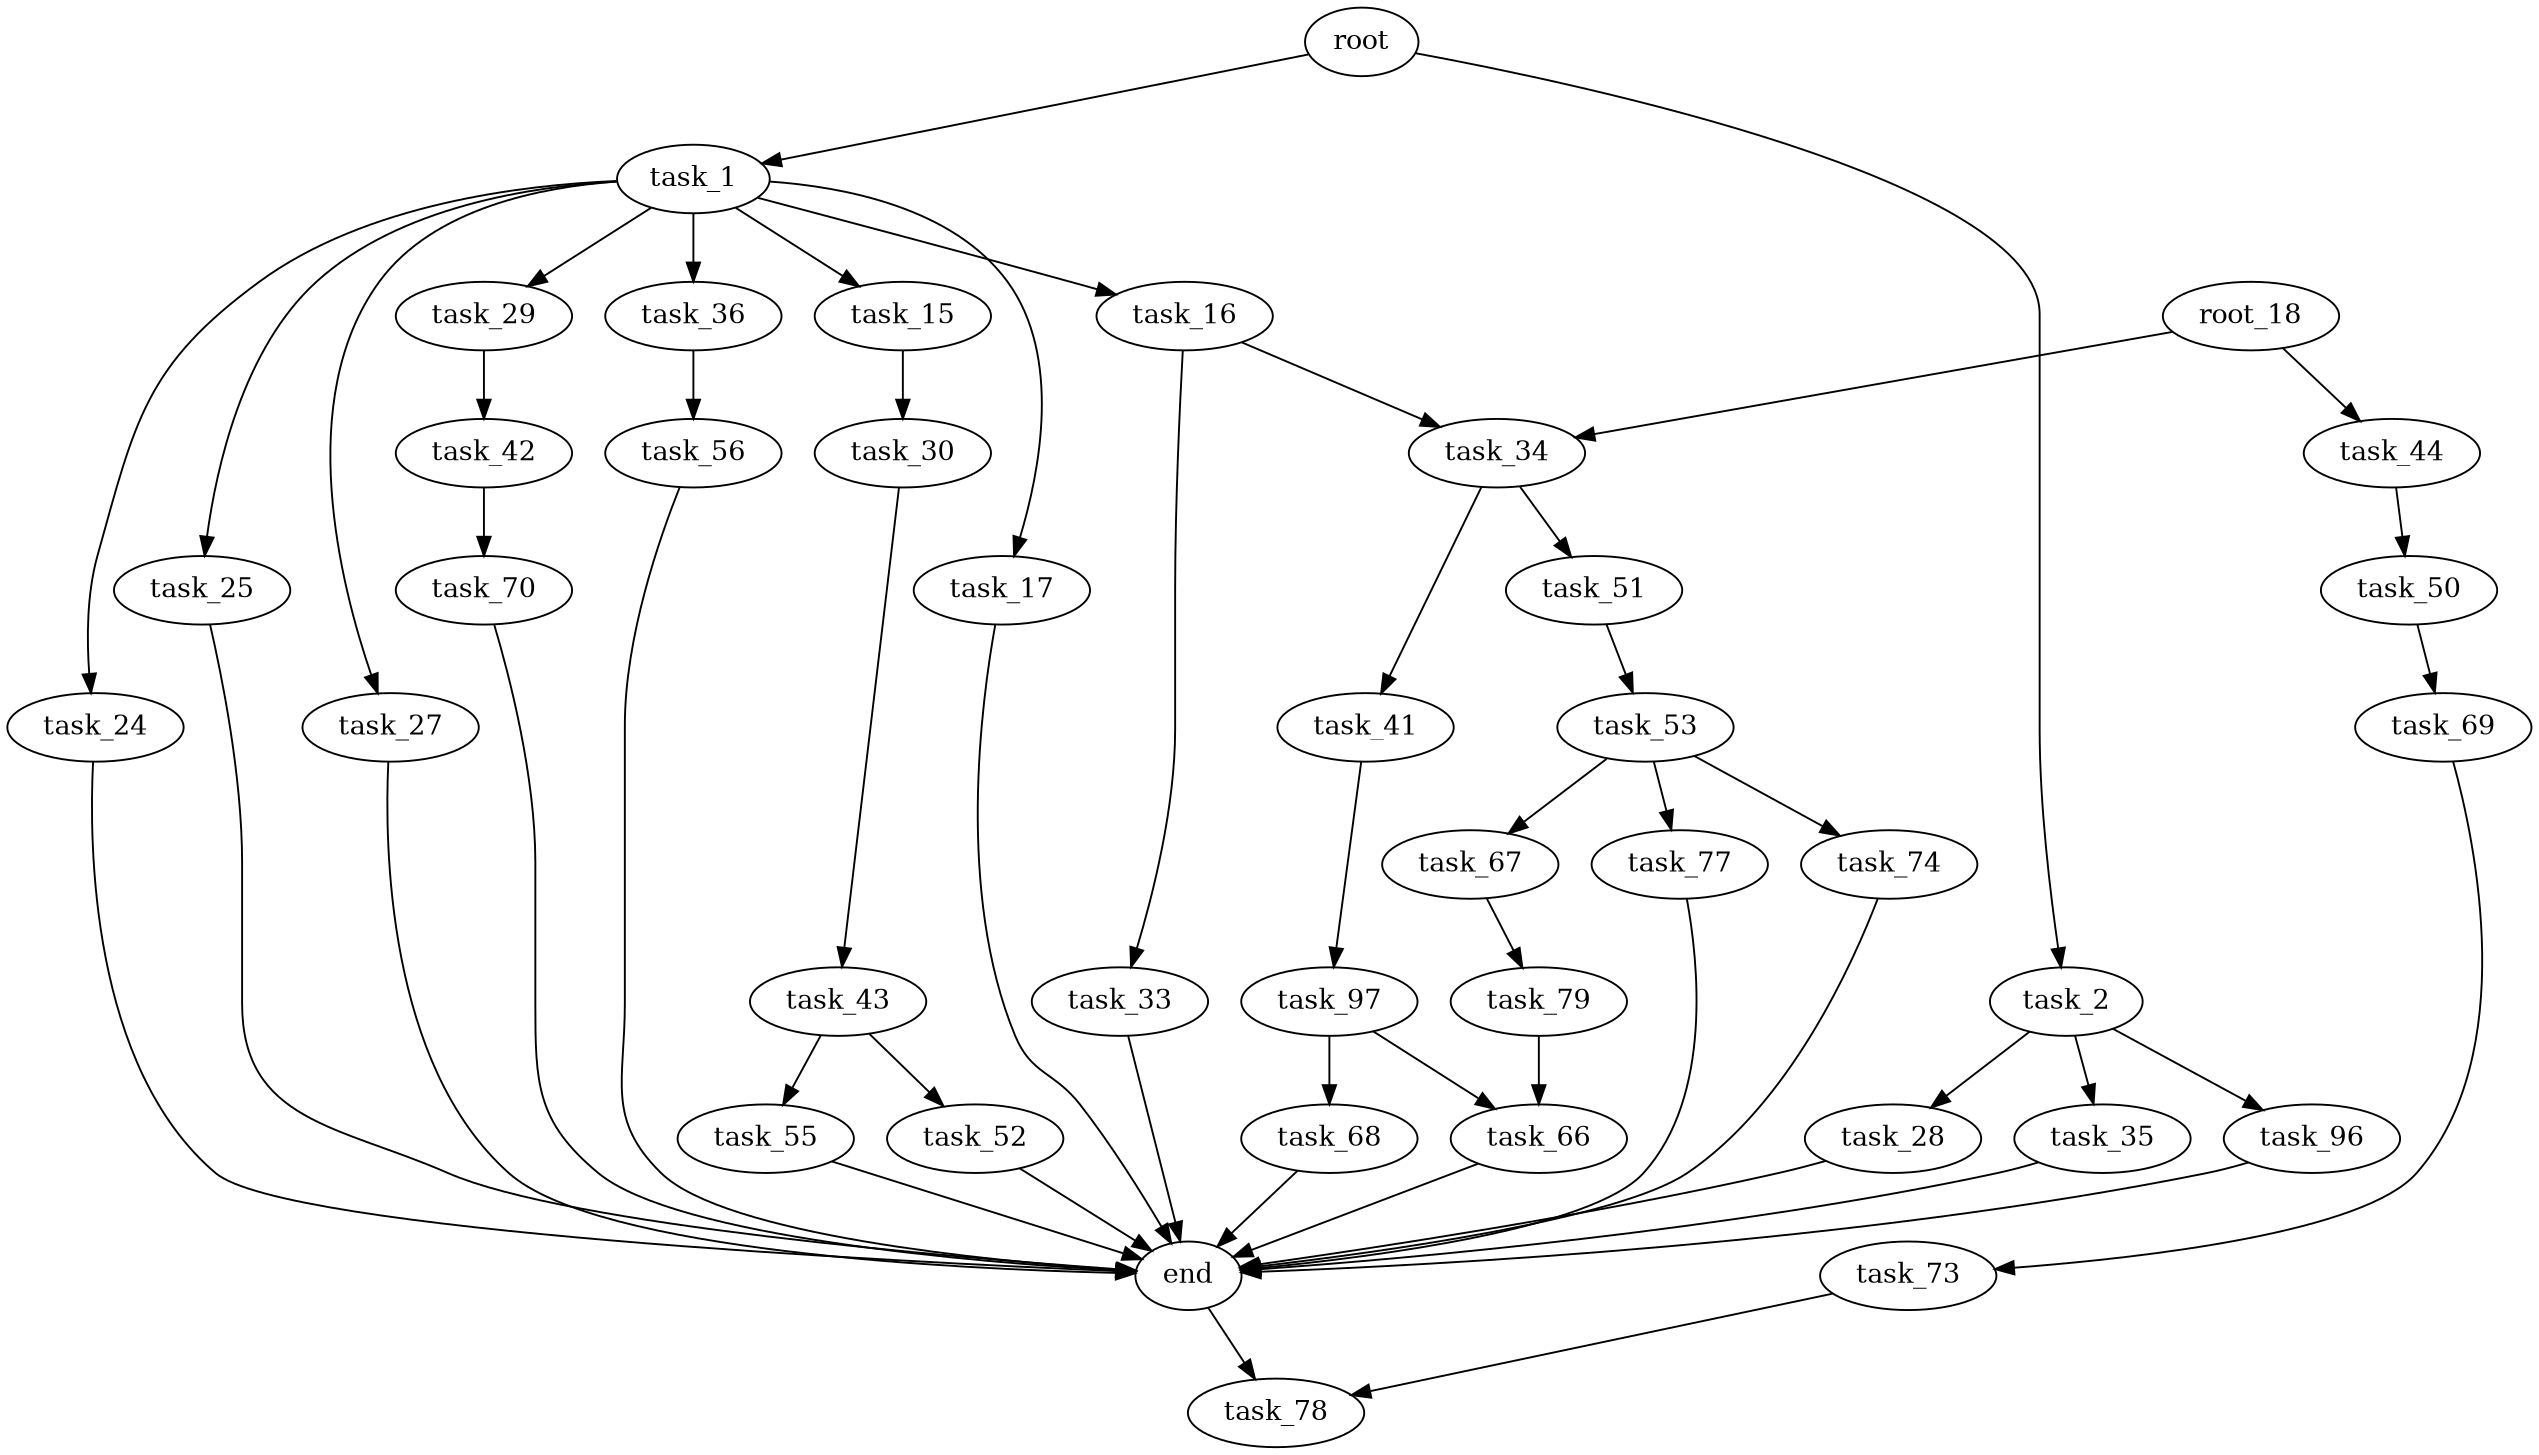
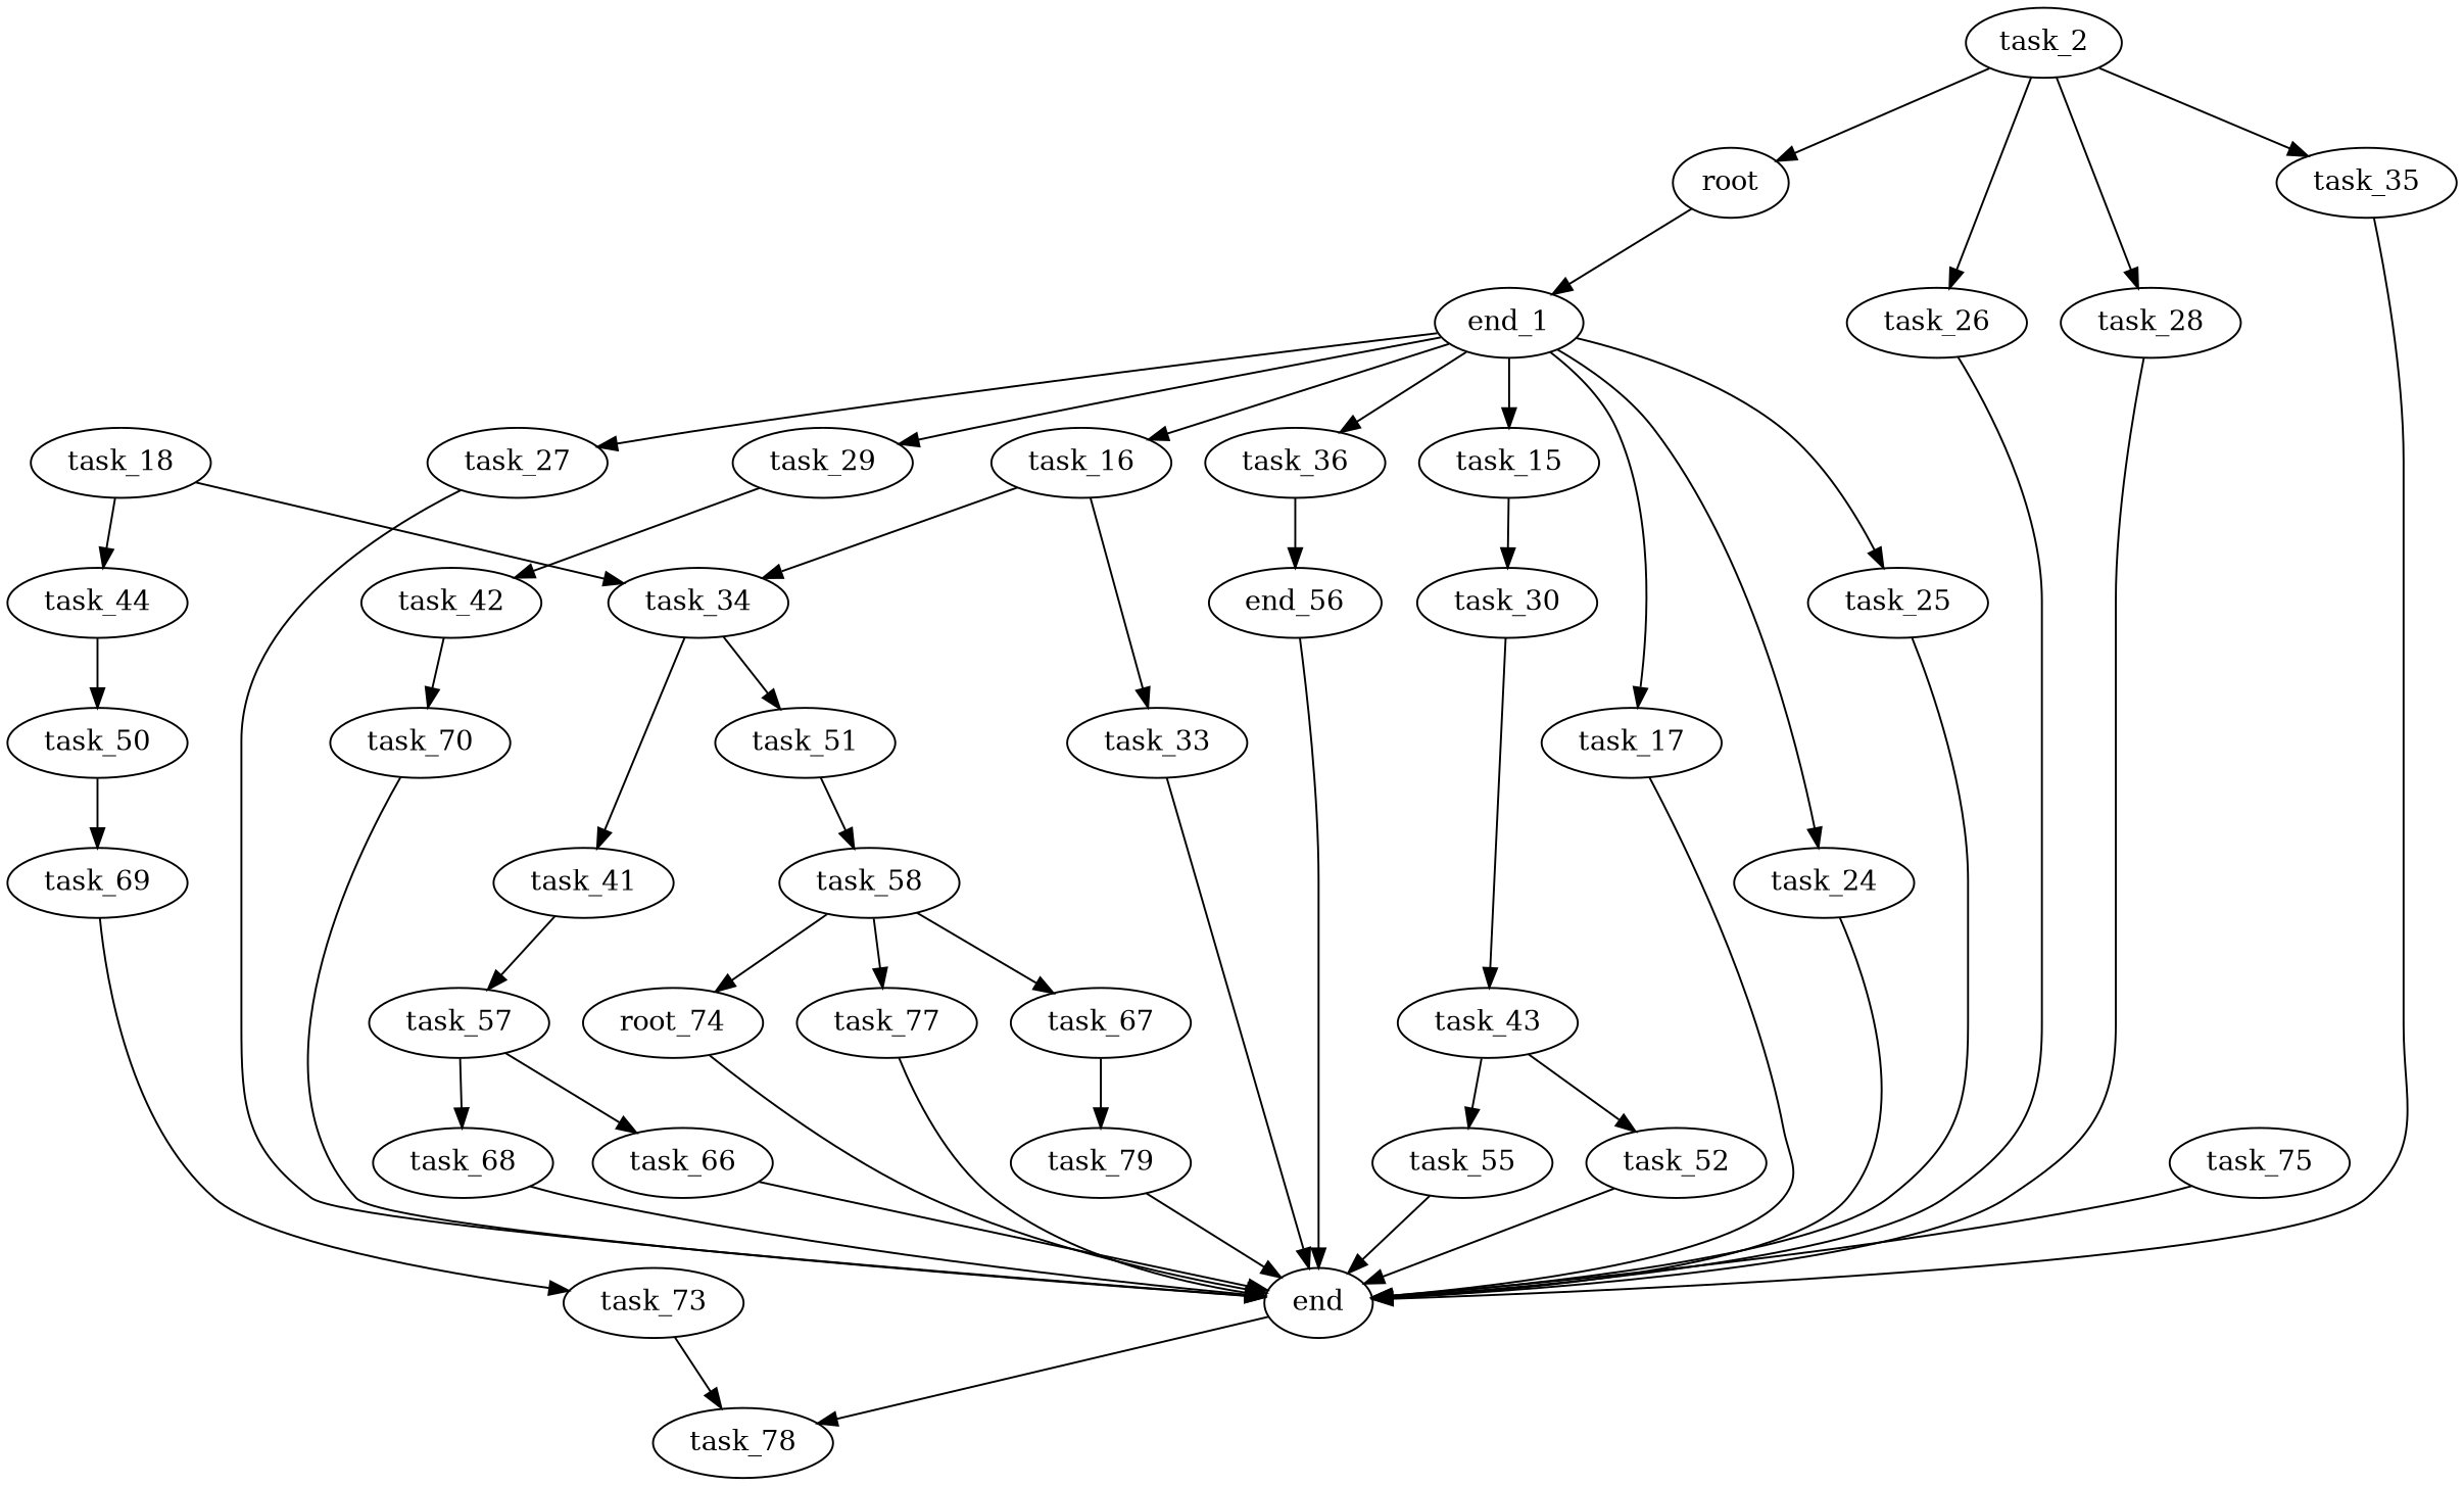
  digraph {
    root
-   task_1
+   task_1 [label=end_1]
    task_2
    task_15
    task_16
    task_17
    task_24
    task_25
    task_27
    task_29
    task_36
-   task_26 [label=task_96]
+   task_26
    task_28
    task_35
    task_30
    task_33
    task_34
    end
    task_42
-   task_56
-   task_18 [label=root_18]
+   task_56 [label=end_56]
+   task_18
    task_44
    task_43
    task_41
    task_51
    task_78
    task_70
    task_50
    task_52
    task_55
-   task_57 [label=task_97]
-   task_58 [label=task_53]
+   task_57
+   task_58
    task_69
    task_66
    task_68
    task_67
-   task_74
+   task_74 [label=root_74]
    task_77
+   task_75
    task_73
    task_79
    root -> task_1
-   root -> task_2
+   task_2 -> root
    task_1 -> task_15
    task_1 -> task_16
    task_1 -> task_17
    task_1 -> task_24
    task_1 -> task_25
    task_1 -> task_27
    task_1 -> task_29
    task_1 -> task_36
    task_2 -> task_26
    task_2 -> task_28
    task_2 -> task_35
    task_15 -> task_30
    task_16 -> task_33
    task_16 -> task_34
    task_17 -> end
    task_24 -> end
    task_25 -> end
    task_27 -> end
    task_29 -> task_42
    task_36 -> task_56
    task_26 -> end
    task_28 -> end
    task_35 -> end
    task_30 -> task_43
    task_33 -> end
    task_34 -> task_41
    task_34 -> task_51
    end -> task_78
    task_42 -> task_70
    task_56 -> end
    task_18 -> task_34
    task_18 -> task_44
    task_44 -> task_50
    task_43 -> task_52
    task_43 -> task_55
    task_41 -> task_57
    task_51 -> task_58
    task_70 -> end
    task_50 -> task_69
    task_52 -> end
    task_55 -> end
    task_57 -> task_66
    task_57 -> task_68
    task_58 -> task_67
    task_58 -> task_74
    task_58 -> task_77
    task_69 -> task_73
    task_66 -> end
    task_68 -> end
    task_67 -> task_79
    task_74 -> end
    task_77 -> end
+   task_75 -> end
    task_73 -> task_78
-   task_79 -> task_66
+   task_79 -> end
  }
